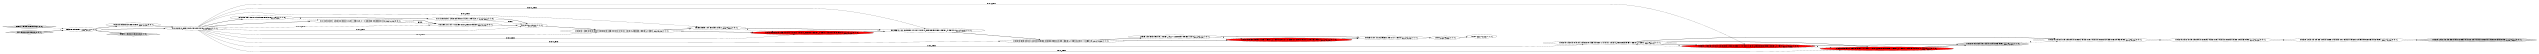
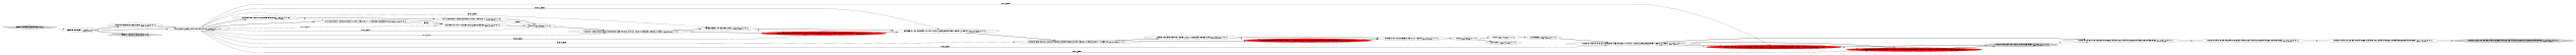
  digraph {
    fontname=Lato
    rankdir=LR
    node [fillcolor=white fontname=Lato shape=ellipse style=filled]
    edge [fontname=Lato style=bold]
    n1 [label="assertTrue(\"metrics provider lifecycle error\",BaseTestMetricsProvider.MetricsProviderCapturingLifecycle.configureCalled.get())@@@20@@@['0', '0', '1']"]
    n2 [label="assertTrue(\"metrics provider lifecycle error\",BaseTestMetricsProvider.MetricsProviderCapturingLifecycle.startCalled.get())@@@21@@@['0', '0', '1']"]
    n3 [label="assertTrue(\"metrics provider lifecycle error\",BaseTestMetricsProvider.MetricsProviderCapturingLifecycle.getRootContextCalled.get())@@@22@@@['0', '0', '1']"]
    n4 [label="assertTrue(\"Failed to establish zkclient connection!\",clientConnected.await(CONNECTION_TIMEOUT,TimeUnit.MILLISECONDS))@@@12@@@['1', '1', '1']"]
    n5 [label="zk.create(\"/foo\",\"foobar\".getBytes(),Ids.OPEN_ACL_UNSAFE,CreateMode.PERSISTENT)@@@13@@@['1', '0', '1']"]
    n6 [fillcolor=red label="assertTrue(clientConnected.await(CONNECTION_TIMEOUT,TimeUnit.MILLISECONDS),\"Failed to establish zkclient connection!\")@@@12@@@['0', '1', '0']"]
    n7 [label="assertEquals(new String(zk.getData(\"/foo\",null,null)),\"foobar\")@@@14@@@['1', '1', '1']"]
    n8 [label="MetricsProviderCapturingLifecycle.reset()@@@4@@@['0', '0', '1']"]
    n9 [label="final int CLIENT_PORT = PortAssignment.unique()@@@5@@@['1', '1', '1']"]
    n10 [label="assertTrue(\"waiting for server down\",ClientBase.waitForServerDown(\"127.0.0.1:\" + CLIENT_PORT,ClientBase.CONNECTION_TIMEOUT))@@@19@@@['1', '1', '1']"]
    n11 [fillcolor=red label="assertTrue(ClientBase.waitForServerDown(\"127.0.0.1:\" + CLIENT_PORT,ClientBase.CONNECTION_TIMEOUT),\"waiting for server down\")@@@19@@@['0', '1', '0']"]
    n12 [fillcolor=red label="assertTrue(\"waiting for server down\",ClientBase.waitForServerDown(\"127.0.0.1:\" + CLIENT_PORT,ClientBase.CONNECTION_TIMEOUT))@@@19@@@['1', '0', '0']"]
    n13 [label="MainThread main = new MainThread(CLIENT_PORT,true,configs)@@@7@@@['0', '0', '1']"]
    n14 [label="main.start()@@@8@@@['1', '1', '1']"]
    n15 [fillcolor=red label="assertTrue(ClientBase.waitForServerUp(\"127.0.0.1:\" + CLIENT_PORT,CONNECTION_TIMEOUT),\"waiting for server being up\")@@@9@@@['0', '1', '0']"]
    n16 [label="ZooKeeper zk = new ZooKeeper(\"127.0.0.1:\" + CLIENT_PORT,ClientBase.CONNECTION_TIMEOUT,this)@@@11@@@['1', '1', '1']"]
    n17 [label="final String configs = \"metricsProvider.className=\" + .getName() + \"\" + \"metricsProvider.httpPort=1234\"@@@6@@@['0', '0', '1']"]
    n18 [label="MetricsProviderWithErrorInStop.stopCalled.set(false)@@@5@@@['1', '1', '0']"]
    n19 [label="clientConnected = new CountDownLatch(1)@@@10@@@['1', '0', '1']"]
    n20 [label="assertTrue(\"waiting for server being up\",ClientBase.waitForServerUp(\"127.0.0.1:\" + CLIENT_PORT,CONNECTION_TIMEOUT))@@@9@@@['1', '1', '1']"]
    n21 [fillcolor=lightgray label="assertTrue(MetricsProviderWithErrorInStop.stopCalled.get())@@@20@@@['1', '1', '0']"]
    n22 [fillcolor=lightgray label="assertTrue(\"metrics provider lifecycle error\",BaseTestMetricsProvider.MetricsProviderCapturingLifecycle.stopCalled.get())@@@23@@@['0', '0', '1']"]
    n23 [label="final String configs = \"metricsProvider.className=\" + .getName() + \"\"@@@6@@@['1', '1', '0']"]
    n24 [label="zk.close()@@@15@@@['1', '1', '1']"]
+   n25 [label="main.shutdown()@@@16@@@['1', '1', '1']"]
    n26 [label="main.join()@@@17@@@['1', '1', '1']"]
+   n27 [label="main.deleteDirs()@@@18@@@['1', '1', '1']"]
    n28 [fillcolor=lightgray label="testFaultyMetricsProviderOnStop['1', '0', '0']" shape=diamond]
    n29 [label="ClientBase.setupTestEnv()@@@3@@@['1', '1', '1']"]
    n30 [fillcolor=lightgray label="testFaultyMetricsProviderOnStop['0', '1', '0']" shape=diamond]
-   n31 [fillcolor=lightgray label="testMetricsProviderLifecycle['0', '0', '1']" shape=diamond]
    n1 -> n2
    n2 -> n3
    n3 -> n22
    n4 -> n5
    n4 -> n6
    n5 -> n6 [label=0 style=dashed]
    n5 -> n7
    n6 -> n7
    n7 -> n24
    n8 -> n9
    n9 -> n4 [label=CLIENT_PORT style=solid]
    n9 -> n10 [label=CLIENT_PORT style=solid]
    n9 -> n11 [label=CLIENT_PORT style=solid]
    n9 -> n12 [label=CLIENT_PORT style=solid]
    n9 -> n13 [label=CLIENT_PORT style=solid]
    n9 -> n14 [label=CLIENT_PORT style=solid]
    n9 -> n15 [label=CLIENT_PORT style=solid]
    n9 -> n16 [label=CLIENT_PORT style=solid]
    n9 -> n17
    n9 -> n18
    n9 -> n19 [label=CLIENT_PORT style=solid]
    n9 -> n20 [label=CLIENT_PORT style=solid]
    n10 -> n1
    n10 -> n11
    n10 -> n12
    n11 -> n21
    n12 -> n10 [label=0 style=dashed]
    n12 -> n11 [label=0 style=dashed]
    n12 -> n21
    n13 -> n14
    n14 -> n20
    n15 -> n16
    n16 -> n4
    n17 -> n13
    n17 -> n13 [label=configs style=solid]
    n18 -> n17 [label=0 style=dashed]
    n18 -> n23
    n19 -> n15 [label=0 style=dashed]
    n19 -> n16
    n20 -> n15
    n20 -> n19
    n21 -> n1 [label=0 style=dashed]
    n23 -> n14 [label=configs style=solid]
    n23 -> n14
+   n24 -> n25
    n24 -> n26
+   n26 -> n27
+   n27 -> n10
    n28 -> n29 [style=dashed]
    n29 -> n8
    n29 -> n9
    n29 -> n30
-   n31 -> n29
  }
